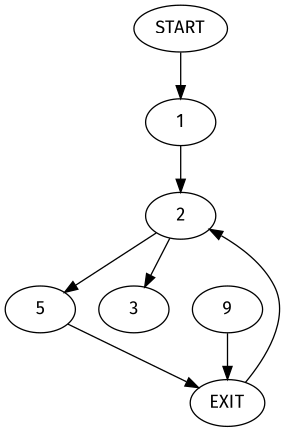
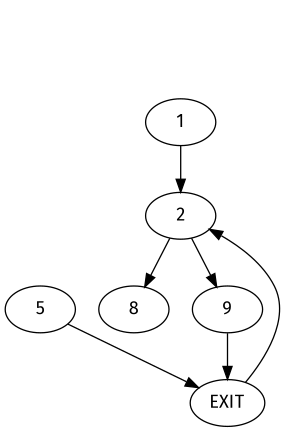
  digraph {
    fontname="Fira Sans"
    node [fontname="Fira Sans"]
    edge [fontname="Fira Sans"]
-   n1 [label=START]
    1
    2
    n4 [label=EXIT]
    5
-   3
+   3 [label=8]
    n7 [label=9]
-   n1 -> 1
    1 -> 2
    2 -> 3
-   2 -> 5
+   2 -> n7
    n4 -> 2
    5 -> n4
    n7 -> n4
  }
